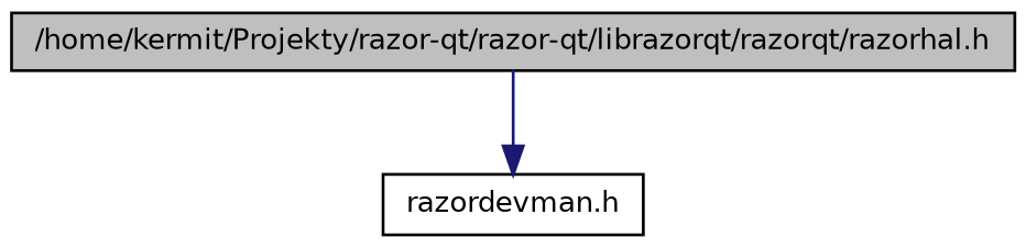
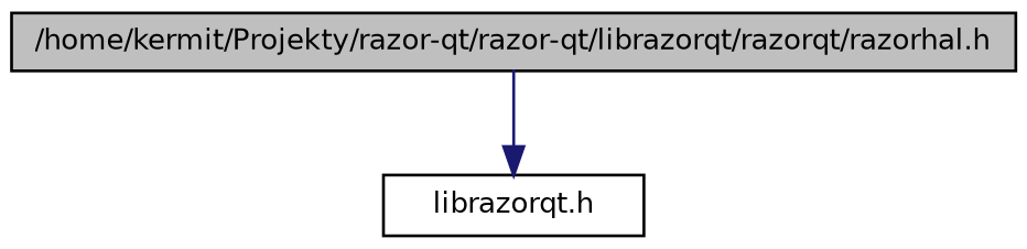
  digraph {
    node [color=black fontname=Helvetica fontsize=10 shape=record style=filled]
    n1 [fillcolor=grey75 fontcolor=black height=0.2 label="/home/kermit/Projekty/razor-qt/razor-qt/librazorqt/razorqt/razorhal.h" width=0.4]
-   n2 [fillcolor=white height=0.2 label="razordevman.h" width=0.4]
+   n2 [fillcolor=white height=0.2 label="librazorqt.h" width=0.4]
    n1 -> n2 [color=midnightblue fontname=Helvetica fontsize=10 labelfontname=Helvetica labelfontsize=10 style=solid]
  }
